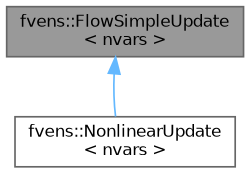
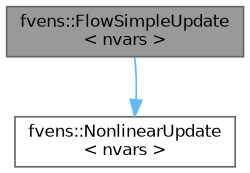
  digraph {
    node [color=gray40 fontname=Helvetica fontsize=10 shape=box style=filled]
    n1 [fillcolor=grey60 fontcolor=black height=0.2 label="fvens::FlowSimpleUpdate\l\< nvars \>" width=0.4]
    n2 [fillcolor=white height=0.2 label="fvens::NonlinearUpdate\l\< nvars \>" width=0.4]
-   n1 -> n2 [color=steelblue1 dir=back fontname=Helvetica fontsize=10 labelfontname=Helvetica labelfontsize=10 style=solid]
+   n2 -> n1 [color=steelblue1 dir=back fontname=Helvetica fontsize=10 labelfontname=Helvetica labelfontsize=10 style=solid]
  }
